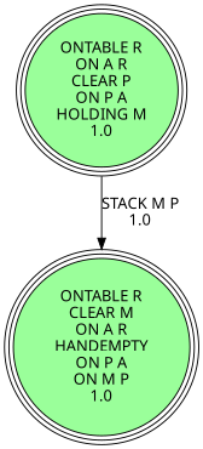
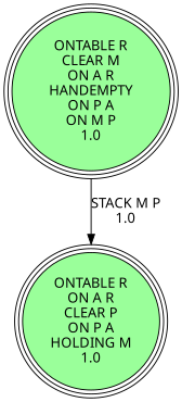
  digraph {
    fontname="Noto Sans"
    node [fillcolor=palegreen1 peripheries=3 shape=circle style=filled fontname="Noto Sans"]
    "ONTABLE R\nON A R\nCLEAR P\nON P A\nHOLDING M\n1.0\n"
    "ONTABLE R\nCLEAR M\nON A R\nHANDEMPTY\nON P A\nON M P\n1.0\n"
-   "ONTABLE R\nON A R\nCLEAR P\nON P A\nHOLDING M\n1.0\n" -> "ONTABLE R\nCLEAR M\nON A R\nHANDEMPTY\nON P A\nON M P\n1.0\n" [label="STACK M P\n1.0\n" fontname="Noto Sans"]
+   "ONTABLE R\nCLEAR M\nON A R\nHANDEMPTY\nON P A\nON M P\n1.0\n" -> "ONTABLE R\nON A R\nCLEAR P\nON P A\nHOLDING M\n1.0\n" [label="STACK M P\n1.0\n" fontname="Noto Sans"]
  }
